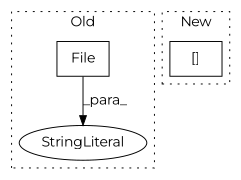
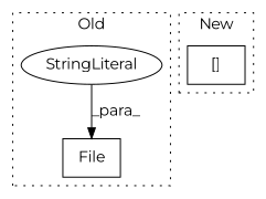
  digraph {
    fontname=Montserrat
    node [shape=box fontname=Montserrat]
    n1 [a=32 l="5,1" label=File s="15291,15309"]
    n2 [a=45 l=3 label=StringLiteral s=15306 shape=ellipse]
    n3 [a=2 l="16,1" label="[]" s="14424,14454"]
    subgraph cluster_1 {
      label=Old
      style=dotted
      n1
      n2
    }
    subgraph cluster_2 {
      label=New
      style=dotted
      n3
    }
-   n1 -> n2 [label=_para_ fontname=Montserrat]
+   n2 -> n1 [label=_para_ fontname=Montserrat]
  }
